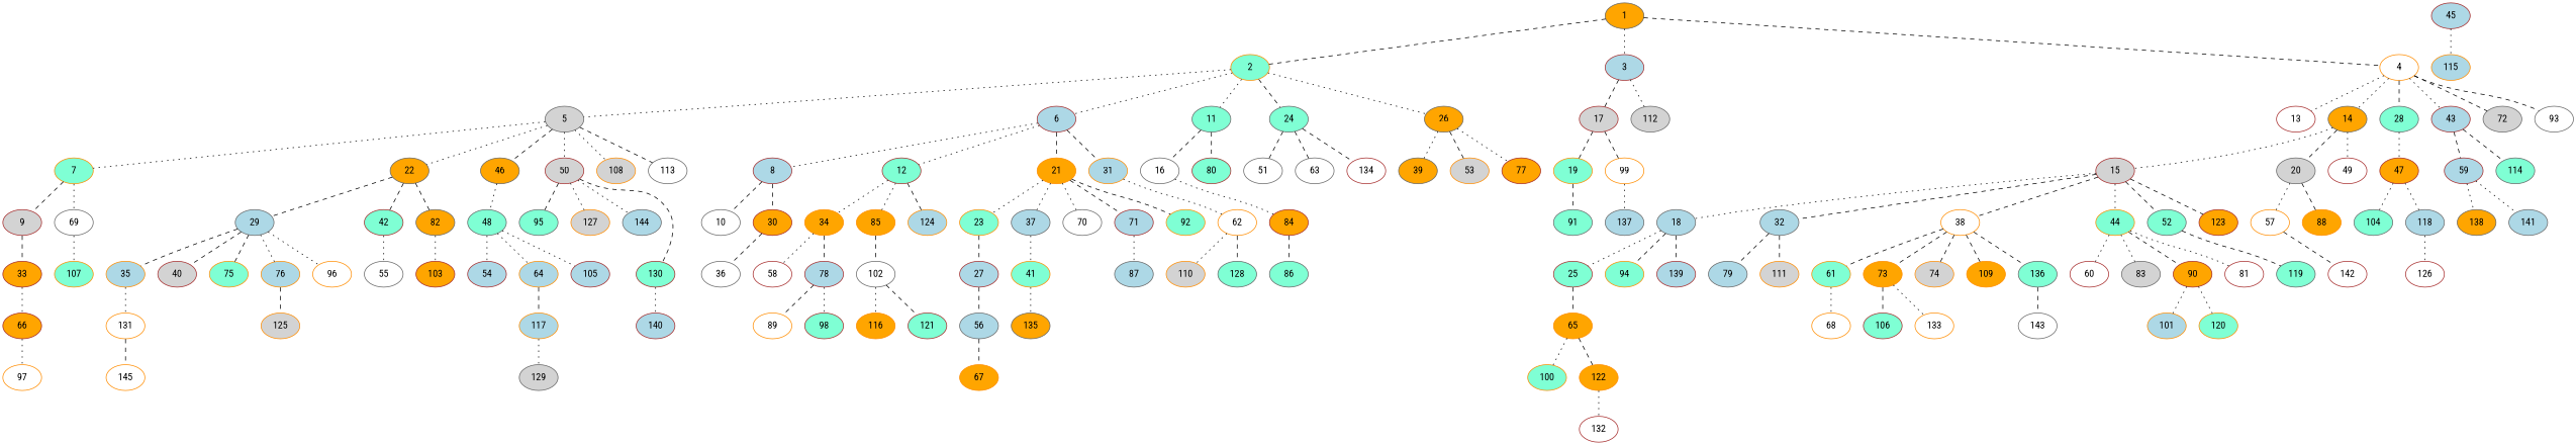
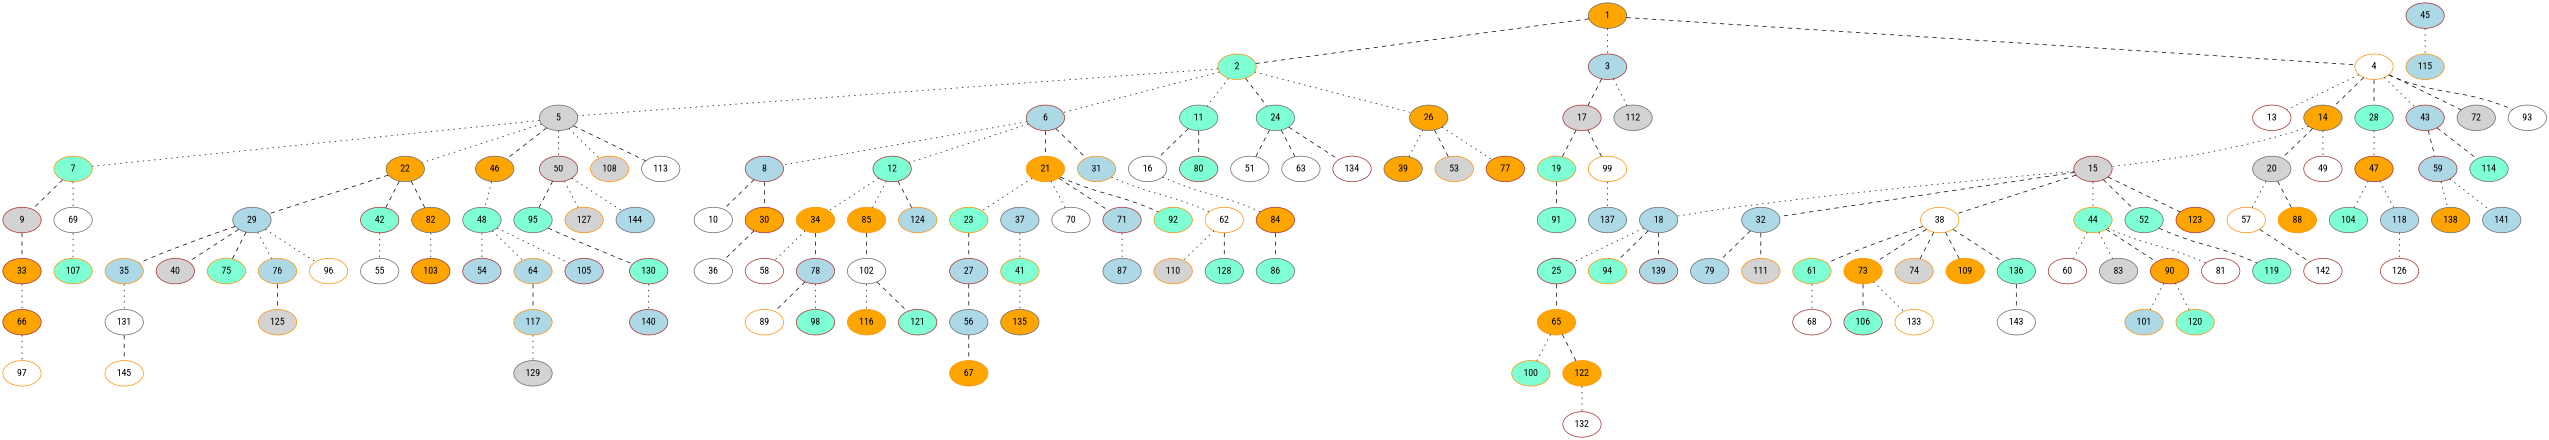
  graph {
    fontname="Roboto Condensed"
    node [color=gray40 fillcolor=aquamarine fontname="Roboto Condensed" style=filled]
    edge [fontname="Roboto Condensed" style=dashed]
    1 [fillcolor=orange]
    2 [color=darkorange]
    3 [color=brown fillcolor=lightblue]
    4 [color=darkorange fillcolor=white]
    5 [fillcolor=lightgrey]
    6 [color=brown fillcolor=lightblue]
    11
    24
    26 [fillcolor=orange]
    17 [color=brown fillcolor=lightgrey]
    112 [fillcolor=lightgrey]
    13 [color=brown fillcolor=white]
    14 [fillcolor=orange]
    28
    43 [color=brown fillcolor=lightblue]
    72 [fillcolor=lightgrey]
    93 [fillcolor=white]
    7 [color=darkorange]
    22 [fillcolor=orange]
    46 [fillcolor=orange]
    50 [color=brown fillcolor=lightgrey]
    108 [color=darkorange fillcolor=lightgrey]
    113 [fillcolor=white]
    8 [color=brown fillcolor=lightblue]
    12 [color=brown]
    21 [color=darkorange fillcolor=orange]
    31 [color=darkorange fillcolor=lightblue]
    16 [fillcolor=white]
    80 [color=brown]
    51 [fillcolor=white]
    63 [fillcolor=white]
    134 [color=brown fillcolor=white]
    39 [fillcolor=orange]
    53 [color=darkorange fillcolor=lightgrey]
    77 [color=brown fillcolor=orange]
    19 [color=darkorange]
    99 [color=darkorange fillcolor=white]
    15 [color=brown fillcolor=lightgrey]
    20 [fillcolor=lightgrey]
    49 [color=brown fillcolor=white]
    47 [color=brown fillcolor=orange]
    59 [color=brown fillcolor=lightblue]
    114
    9 [color=brown fillcolor=lightgrey]
    69 [fillcolor=white]
    29 [fillcolor=lightblue]
    42 [color=brown]
    82 [fillcolor=orange]
    48
    95
    127 [color=darkorange fillcolor=lightgrey]
    144 [fillcolor=lightblue]
    10 [fillcolor=white]
    30 [color=brown fillcolor=orange]
    34 [color=darkorange fillcolor=orange]
    85 [color=darkorange fillcolor=orange]
    124 [color=darkorange fillcolor=lightblue]
    23 [color=darkorange]
    37 [fillcolor=lightblue]
    70 [fillcolor=white]
    71 [color=brown fillcolor=lightblue]
    92 [color=darkorange]
    62 [color=darkorange fillcolor=white]
    33 [color=brown fillcolor=orange]
    107 [color=darkorange]
    36 [fillcolor=white]
    66 [color=brown fillcolor=orange]
    84 [color=brown fillcolor=orange]
    58 [color=brown fillcolor=white]
    78 [color=brown fillcolor=lightblue]
    102 [fillcolor=white]
    18 [fillcolor=lightblue]
    32 [fillcolor=lightblue]
    38 [color=darkorange fillcolor=white]
    44 [color=darkorange]
    52
    123 [color=brown fillcolor=orange]
    57 [color=darkorange fillcolor=white]
    88 [color=darkorange fillcolor=orange]
    25 [color=brown]
    94 [color=darkorange]
    139 [color=brown fillcolor=lightblue]
    79 [fillcolor=lightblue]
    111 [color=darkorange fillcolor=lightgrey]
    61 [color=darkorange]
    73 [color=darkorange fillcolor=orange]
    74 [color=darkorange fillcolor=lightgrey]
    109 [color=darkorange fillcolor=orange]
    136
    60 [color=brown fillcolor=white]
    83 [fillcolor=lightgrey]
    90 [color=brown fillcolor=orange]
    81 [color=brown fillcolor=white]
    119
    86
    91
    137 [fillcolor=lightblue]
    65 [color=darkorange fillcolor=orange]
    142 [color=brown fillcolor=white]
    27 [color=brown fillcolor=lightblue]
    41 [color=darkorange]
    87 [fillcolor=lightblue]
    35 [color=darkorange fillcolor=lightblue]
    40 [color=brown fillcolor=lightgrey]
    75 [color=darkorange]
    76 [color=darkorange fillcolor=lightblue]
    96 [color=darkorange fillcolor=white]
    55 [fillcolor=white]
    103 [color=brown fillcolor=orange]
    56 [fillcolor=lightblue]
    100 [color=darkorange]
    122 [color=darkorange fillcolor=orange]
    67 [color=darkorange fillcolor=orange]
    104
    118 [fillcolor=lightblue]
-   131 [color=darkorange fillcolor=white]
+   131 [fillcolor=white]
    125 [color=darkorange fillcolor=lightgrey]
    110 [color=darkorange fillcolor=lightgrey]
    128
    97 [color=darkorange fillcolor=white]
    89 [color=darkorange fillcolor=white]
    98 [color=brown]
    45 [color=brown fillcolor=lightblue]
    115 [color=darkorange fillcolor=lightblue]
    145 [color=darkorange fillcolor=white]
    135 [fillcolor=orange]
-   68 [color=darkorange fillcolor=white]
+   68 [color=brown fillcolor=white]
    106 [color=brown]
    133 [color=darkorange fillcolor=white]
    143 [fillcolor=white]
    138 [fillcolor=orange]
    141 [fillcolor=lightblue]
    101 [color=darkorange fillcolor=lightblue]
    120 [color=darkorange]
    54 [color=brown fillcolor=lightblue]
    64 [color=darkorange fillcolor=lightblue]
    105 [color=brown fillcolor=lightblue]
    126 [color=brown fillcolor=white]
    117 [color=darkorange fillcolor=lightblue]
    130 [color=brown]
    129 [fillcolor=lightgrey]
    132 [color=brown fillcolor=white]
    116 [color=darkorange fillcolor=orange]
    121 [color=brown]
    140 [color=brown fillcolor=lightblue]
    1 -- 2
    1 -- 3 [style=dotted]
    1 -- 4
    2 -- 5 [style=dotted]
    2 -- 6 [style=dotted]
    2 -- 11 [style=dotted]
    2 -- 24
    2 -- 26 [style=dotted]
    3 -- 17
    3 -- 112 [style=dotted]
    4 -- 13 [style=dotted]
-   4 -- 14 [style=dotted]
+   4 -- 14
    4 -- 28
    4 -- 43 [style=dotted]
    4 -- 72
    4 -- 93
    5 -- 7 [style=dotted]
    5 -- 22 [style=dotted]
    5 -- 46
    5 -- 50 [style=dotted]
    5 -- 108 [style=dotted]
    5 -- 113
    6 -- 8 [style=dotted]
    6 -- 12 [style=dotted]
    6 -- 21
    6 -- 31
    11 -- 16
    11 -- 80
    24 -- 51
    24 -- 63
    24 -- 134
    26 -- 39 [style=dotted]
    26 -- 53
    26 -- 77 [style=dotted]
    17 -- 19
    17 -- 99
    14 -- 15 [style=dotted]
    14 -- 20
    14 -- 49 [style=dotted]
    28 -- 47 [style=dotted]
    43 -- 59
    43 -- 114
    7 -- 9
    7 -- 69 [style=dotted]
    22 -- 29
    22 -- 42
    22 -- 82
    46 -- 48 [style=dotted]
    50 -- 95
    50 -- 127 [style=dotted]
    50 -- 144 [style=dotted]
    8 -- 10
    8 -- 30
    12 -- 34 [style=dotted]
    12 -- 85 [style=dotted]
    12 -- 124
    21 -- 23 [style=dotted]
-   21 -- 37 [style=dotted]
    21 -- 70 [style=dotted]
    21 -- 71
    21 -- 92
    31 -- 62 [style=dotted]
    16 -- 84 [style=dotted]
    19 -- 91
    99 -- 137 [style=dotted]
    15 -- 18 [style=dotted]
    15 -- 32
    15 -- 38
    15 -- 44 [style=dotted]
    15 -- 52
    15 -- 123
    20 -- 57 [style=dotted]
    20 -- 88
    47 -- 104 [style=dotted]
    47 -- 118 [style=dotted]
    59 -- 138 [style=dotted]
    59 -- 141 [style=dotted]
    9 -- 33
    69 -- 107 [style=dotted]
    29 -- 35
    29 -- 40
    29 -- 75
    29 -- 76 [style=dotted]
    29 -- 96 [style=dotted]
    42 -- 55 [style=dotted]
    82 -- 103 [style=dotted]
    48 -- 54 [style=dotted]
    48 -- 64 [style=dotted]
    48 -- 105 [style=dotted]
-   50 -- 130
+   95 -- 130
    30 -- 36
    34 -- 58 [style=dotted]
    34 -- 78
    85 -- 102
    23 -- 27
    37 -- 41 [style=dotted]
    71 -- 87 [style=dotted]
    62 -- 110 [style=dotted]
    62 -- 128
    33 -- 66 [style=dotted]
    66 -- 97 [style=dotted]
    84 -- 86
    78 -- 89
    78 -- 98 [style=dotted]
    102 -- 116 [style=dotted]
    102 -- 121
    18 -- 25 [style=dotted]
    18 -- 94
    18 -- 139
    32 -- 79
    32 -- 111
    38 -- 61
    38 -- 73
    38 -- 74
    38 -- 109
    38 -- 136
    44 -- 60 [style=dotted]
    44 -- 83 [style=dotted]
    44 -- 90
    44 -- 81 [style=dotted]
    52 -- 119
    57 -- 142
    25 -- 65
    61 -- 68 [style=dotted]
    73 -- 106
    73 -- 133 [style=dotted]
    136 -- 143
    90 -- 101 [style=dotted]
    90 -- 120 [style=dotted]
    65 -- 100 [style=dotted]
    65 -- 122
    27 -- 56
    41 -- 135 [style=dotted]
    35 -- 131 [style=dotted]
    76 -- 125
    56 -- 67
    122 -- 132 [style=dotted]
    118 -- 126 [style=dotted]
    131 -- 145
    45 -- 115 [style=dotted]
    64 -- 117
    117 -- 129 [style=dotted]
    130 -- 140 [style=dotted]
  }
